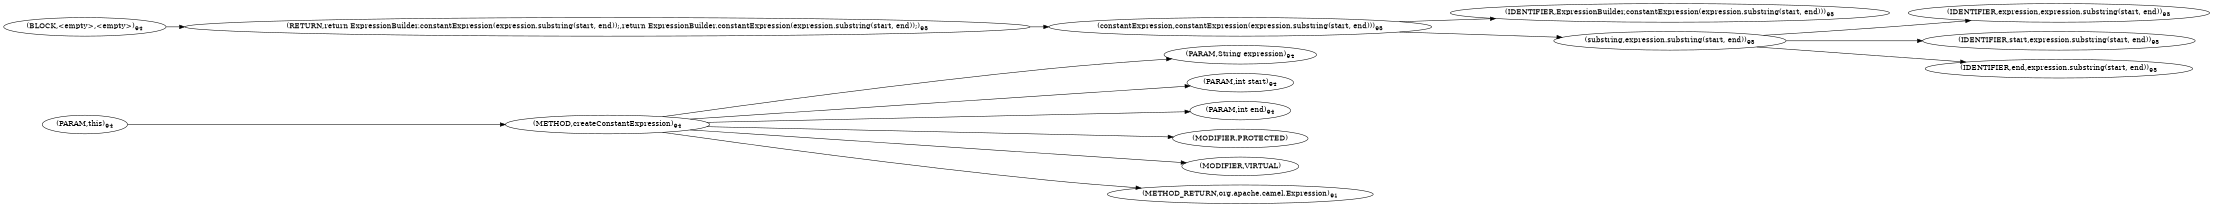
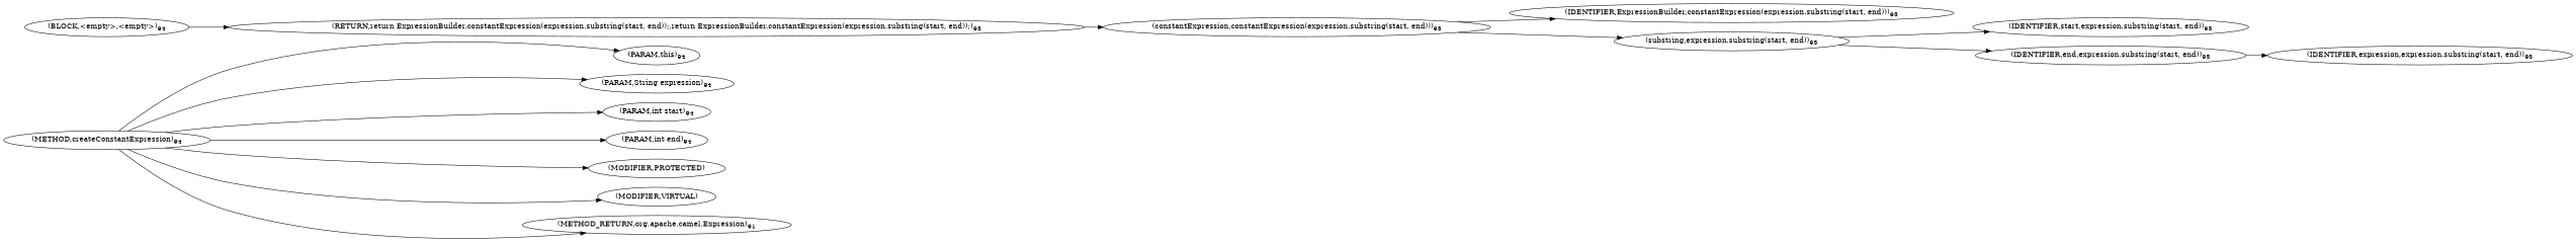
  digraph {
    rankdir=LR
    n1 [label=<(METHOD,createConstantExpression)<SUB>94</SUB>>]
    n2 [label=<(PARAM,this)<SUB>94</SUB>>]
    n3 [label=<(PARAM,String expression)<SUB>94</SUB>>]
    n4 [label=<(PARAM,int start)<SUB>94</SUB>>]
    n5 [label=<(PARAM,int end)<SUB>94</SUB>>]
    n6 [label=<(MODIFIER,PROTECTED)>]
    n7 [label=<(MODIFIER,VIRTUAL)>]
    n8 [label=<(METHOD_RETURN,org.apache.camel.Expression)<SUB>91</SUB>>]
    n9 [label=<(BLOCK,&lt;empty&gt;,&lt;empty&gt;)<SUB>94</SUB>>]
    n10 [label=<(RETURN,return ExpressionBuilder.constantExpression(expression.substring(start, end));,return ExpressionBuilder.constantExpression(expression.substring(start, end));)<SUB>95</SUB>>]
    n11 [label=<(constantExpression,constantExpression(expression.substring(start, end)))<SUB>95</SUB>>]
    n12 [label=<(IDENTIFIER,ExpressionBuilder,constantExpression(expression.substring(start, end)))<SUB>95</SUB>>]
    n13 [label=<(substring,expression.substring(start, end))<SUB>95</SUB>>]
    n14 [label=<(IDENTIFIER,expression,expression.substring(start, end))<SUB>95</SUB>>]
    n15 [label=<(IDENTIFIER,start,expression.substring(start, end))<SUB>95</SUB>>]
    n16 [label=<(IDENTIFIER,end,expression.substring(start, end))<SUB>95</SUB>>]
-   n2 -> n1
+   n1 -> n2
    n1 -> n3
    n1 -> n4
    n1 -> n5
    n1 -> n6
    n1 -> n7
    n1 -> n8
    n9 -> n10
    n10 -> n11
    n11 -> n12
    n11 -> n13
-   n13 -> n14
+   n16 -> n14
    n13 -> n15
    n13 -> n16
  }
